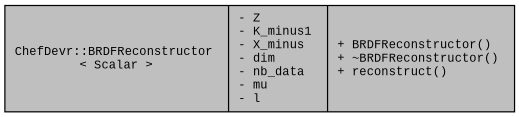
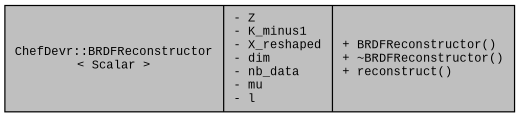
  digraph {
    rankdir=LR
    fontname="Liberation Mono"
-   n1 [color=black fillcolor=grey75 fontcolor=black fontname="Liberation Mono" fontsize=10 height=0.2 label="{ChefDevr::BRDFReconstructor\l\< Scalar \>\n|- Z\l- K_minus1\l- X_minus\l- dim\l- nb_data\l- mu\l- l\l|+ BRDFReconstructor()\l+ ~BRDFReconstructor()\l+ reconstruct()\l}" shape=record style=filled width=0.4]
+   n1 [color=black fillcolor=grey75 fontcolor=black fontname="Liberation Mono" fontsize=10 height=0.2 label="{ChefDevr::BRDFReconstructor\l\< Scalar \>\n|- Z\l- K_minus1\l- X_reshaped\l- dim\l- nb_data\l- mu\l- l\l|+ BRDFReconstructor()\l+ ~BRDFReconstructor()\l+ reconstruct()\l}" shape=record style=filled width=0.4]
  }
